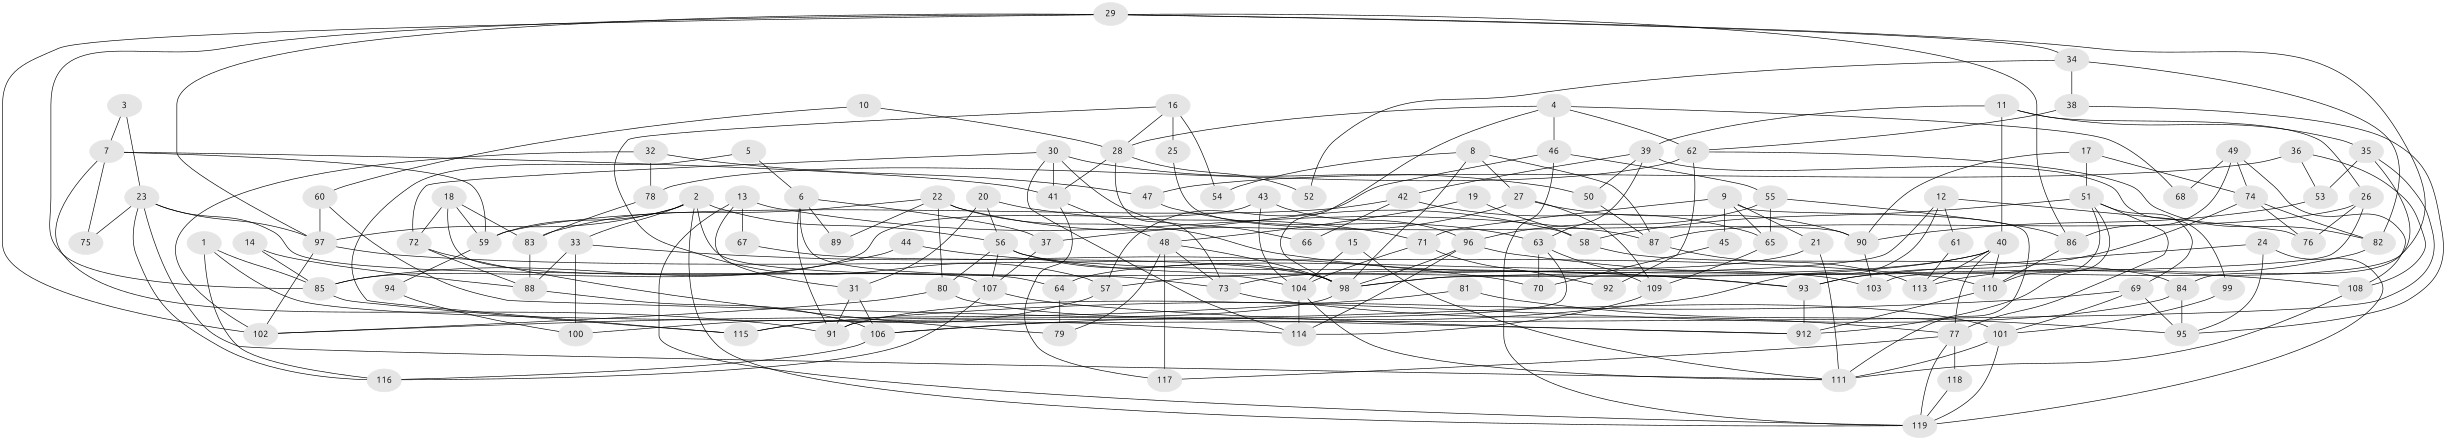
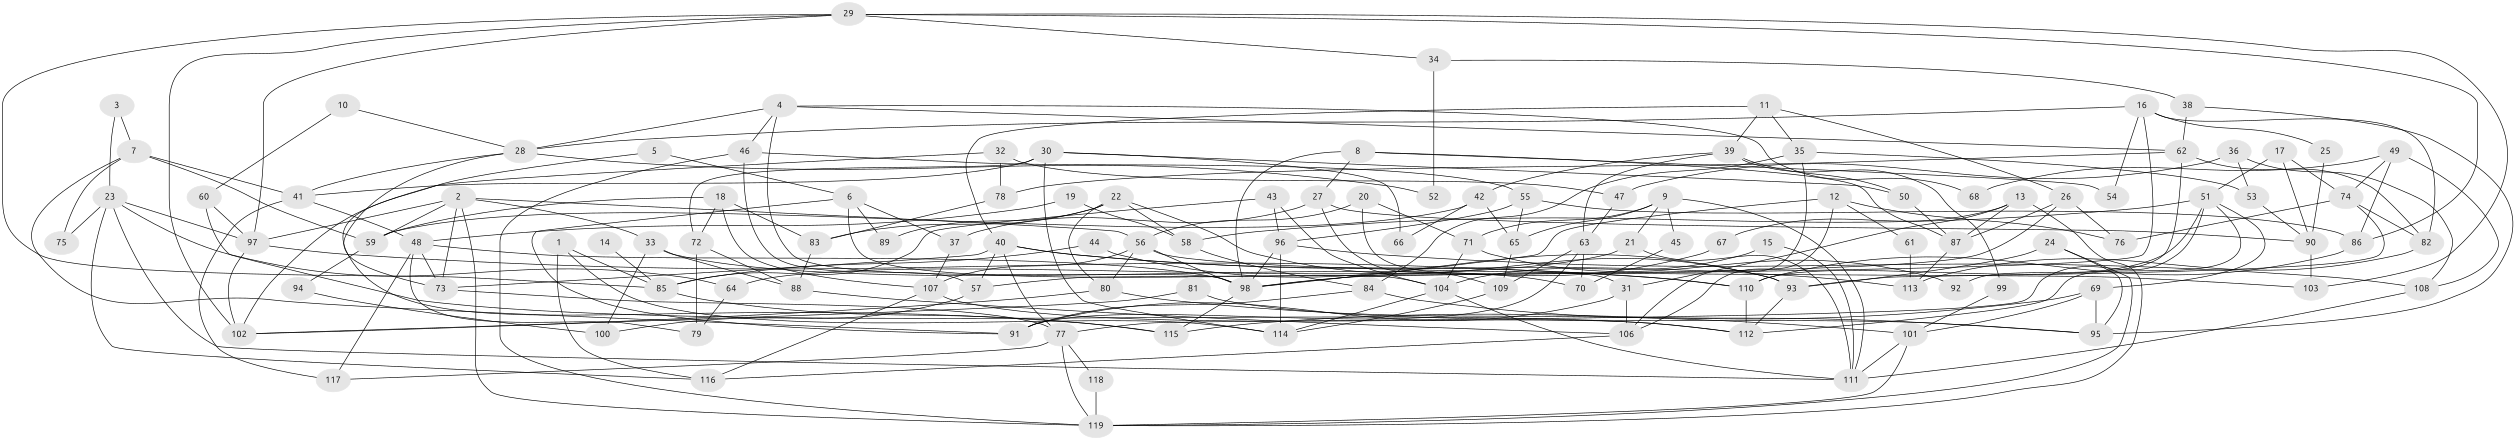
  graph {
    fontname=Ubuntu
    node [color=gray90 fontname=Ubuntu style=filled]
    edge [fontname=Ubuntu]
    1
    85
    114
    116
    115
    2
    33
    56
    59
    73
    97
    119
    88
    70
    100
    98
    107
    80
    103
    94
    77
    102
    110
    3
    7
    23
    91
    41
    75
    111
    64
    4
    28
    46
    62
    68
    52
    57
    55
    82
    78
    92
    5
    6
    37
    89
    104
    48
    117
    8
    27
    54
    87
    90
    109
    113
    9
    21
    45
    65
    71
    10
    60
-   112 [label=912]
+   112
    11
    26
    35
    39
    40
    76
    106
    53
    84
    50
    42
    63
    99
    12
    61
    13
    31
    67
    14
    15
    16
    25
    17
    51
    74
    58
    69
    93
    18
    72
    83
    79
    19
    20
    22
    101
    24
    95
    29
    34
    86
    38
    30
    66
    32
    47
    36
    108
    118
    43
    96
    44
    81
    49
    1 -- 85
    1 -- 114
    1 -- 116
    85 -- 115
    2 -- 33
    2 -- 56
    2 -- 59
    2 -- 73
    2 -- 97
    2 -- 119
    33 -- 88
    33 -- 70
    33 -- 100
    56 -- 98
    56 -- 107
    56 -- 80
    56 -- 103
    59 -- 94
    73 -- 77
    97 -- 102
    97 -- 110
    88 -- 106
    98 -- 115
    107 -- 116
    107 -- 112
    80 -- 102
    80 -- 101
    94 -- 100
    77 -- 119
    77 -- 117
    77 -- 118
    110 -- 112
    3 -- 7
    3 -- 23
    7 -- 59
    7 -- 91
    7 -- 41
    7 -- 75
    23 -- 116
    23 -- 97
    23 -- 75
    23 -- 111
    23 -- 64
    41 -- 48
    41 -- 117
    64 -- 79
    4 -- 98
    4 -- 28
    4 -- 46
    4 -- 62
    4 -- 68
    28 -- 73
    28 -- 41
    28 -- 52
    46 -- 119
    46 -- 57
    46 -- 55
    62 -- 82
    62 -- 78
    62 -- 92
    57 -- 100
    55 -- 65
    55 -- 86
    55 -- 96
    82 -- 113
    78 -- 83
    5 -- 115
    5 -- 6
    6 -- 91
    6 -- 37
    6 -- 89
    6 -- 104
    37 -- 107
    104 -- 114
    104 -- 111
    48 -- 73
    48 -- 98
    48 -- 117
    48 -- 79
    8 -- 98
    8 -- 27
    8 -- 54
    8 -- 87
    27 -- 37
    27 -- 90
    27 -- 109
    87 -- 113
    90 -- 103
    109 -- 114
    9 -- 111
    9 -- 21
    9 -- 45
    9 -- 65
    9 -- 71
    21 -- 111
    21 -- 64
    45 -- 70
    65 -- 109
    71 -- 92
    71 -- 104
    10 -- 28
    10 -- 60
    60 -- 97
    60 -- 112
    11 -- 26
    11 -- 35
    11 -- 39
    11 -- 40
    26 -- 98
    26 -- 87
    26 -- 76
    35 -- 106
    35 -- 53
    35 -- 84
    39 -- 50
    39 -- 42
    39 -- 63
    39 -- 99
    40 -- 73
    40 -- 77
    40 -- 110
    40 -- 57
    40 -- 113
    106 -- 116
    53 -- 90
    84 -- 91
    84 -- 95
    50 -- 87
    42 -- 59
    42 -- 65
    42 -- 66
    63 -- 70
    63 -- 91
    63 -- 109
    99 -- 101
    12 -- 98
    12 -- 76
    12 -- 106
    12 -- 61
    61 -- 113
    13 -- 119
    13 -- 87
    13 -- 31
    13 -- 67
    31 -- 91
    31 -- 106
    67 -- 98
    14 -- 85
-   14 -- 88
    15 -- 111
    15 -- 104
    16 -- 28
    16 -- 57
-   34 -- 82
+   16 -- 82
    16 -- 54
    16 -- 25
    25 -- 90
    17 -- 90
    17 -- 51
    17 -- 74
    51 -- 77
    51 -- 110
    51 -- 112
    51 -- 58
    51 -- 69
    74 -- 82
    74 -- 76
    74 -- 93
    58 -- 84
    69 -- 115
    69 -- 101
    69 -- 95
    93 -- 112
    18 -- 59
    18 -- 107
    18 -- 72
    18 -- 83
    72 -- 88
    72 -- 79
    83 -- 88
    19 -- 48
    19 -- 58
    20 -- 56
    20 -- 71
    20 -- 31
    22 -- 80
    22 -- 89
    22 -- 58
    22 -- 93
    22 -- 83
    101 -- 119
    101 -- 111
    24 -- 119
    24 -- 93
    24 -- 95
    29 -- 85
    29 -- 97
    29 -- 103
    29 -- 102
    29 -- 34
    29 -- 86
    34 -- 52
    34 -- 38
    86 -- 110
    38 -- 62
    38 -- 95
    30 -- 114
    30 -- 41
    30 -- 50
    30 -- 72
    30 -- 66
    32 -- 102
    32 -- 78
    32 -- 47
    47 -- 63
    36 -- 53
    36 -- 47
    36 -- 108
    108 -- 111
    118 -- 119
    43 -- 85
    43 -- 104
    43 -- 96
    96 -- 114
    96 -- 98
    96 -- 108
    44 -- 85
    44 -- 93
    81 -- 102
    81 -- 95
    49 -- 68
    49 -- 74
    49 -- 86
    49 -- 108
  }
